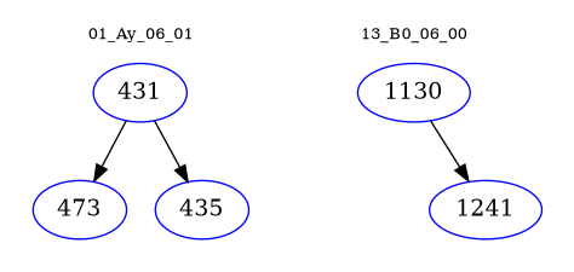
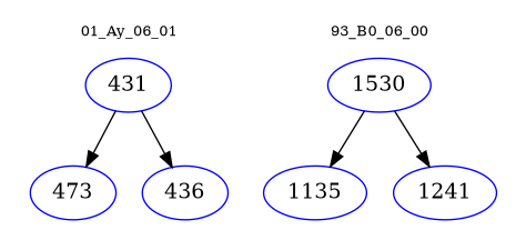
  digraph {
    node [color=blue]
    edge [color=black]
    n1 [label=431]
    n2 [label=473]
-   n3 [label=435]
-   n4 [label=1130]
+   n3 [label=436]
+   n4 [label=1530]
+   n5 [label=1135]
    n6 [label=1241]
    subgraph cluster_1 {
      color=white
      fontsize=10
      label="01_Ay_06_01"
      n1
      n2
      n3
    }
    subgraph cluster_2 {
      color=white
      fontsize=10
-     label="13_B0_06_00"
+     label="93_B0_06_00"
      n4
+     n5
      n6
    }
    n1 -> n2
    n1 -> n3
+   n4 -> n5
    n4 -> n6
  }
